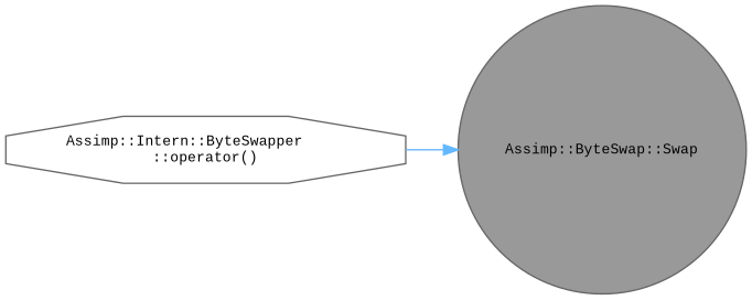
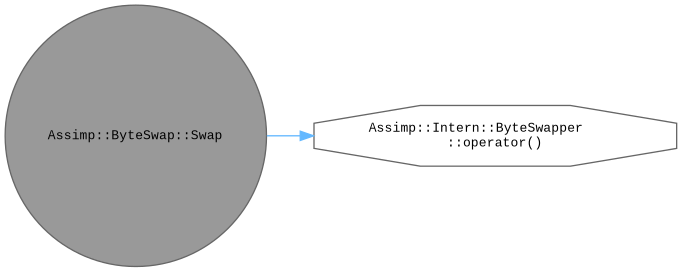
  digraph {
    rankdir=RL
    fontname="Liberation Mono"
    node [fontname="Liberation Mono" fontsize=10 style=filled]
    n1 [color=gray40 fillcolor=grey60 fontcolor=black height=0.2 label="Assimp::ByteSwap::Swap" shape=circle width=0.4]
    n2 [color=grey40 fillcolor=white height=0.2 label="Assimp::Intern::ByteSwapper\l::operator()" shape=octagon width=0.4]
-   n1 -> n2 [color=steelblue1 dir=back fontname="Liberation Mono" fontsize=10 labelfontname=Helvetica labelfontsize=10 style=solid]
+   n2 -> n1 [color=steelblue1 dir=back fontname="Liberation Mono" fontsize=10 labelfontname=Helvetica labelfontsize=10 style=solid]
  }
